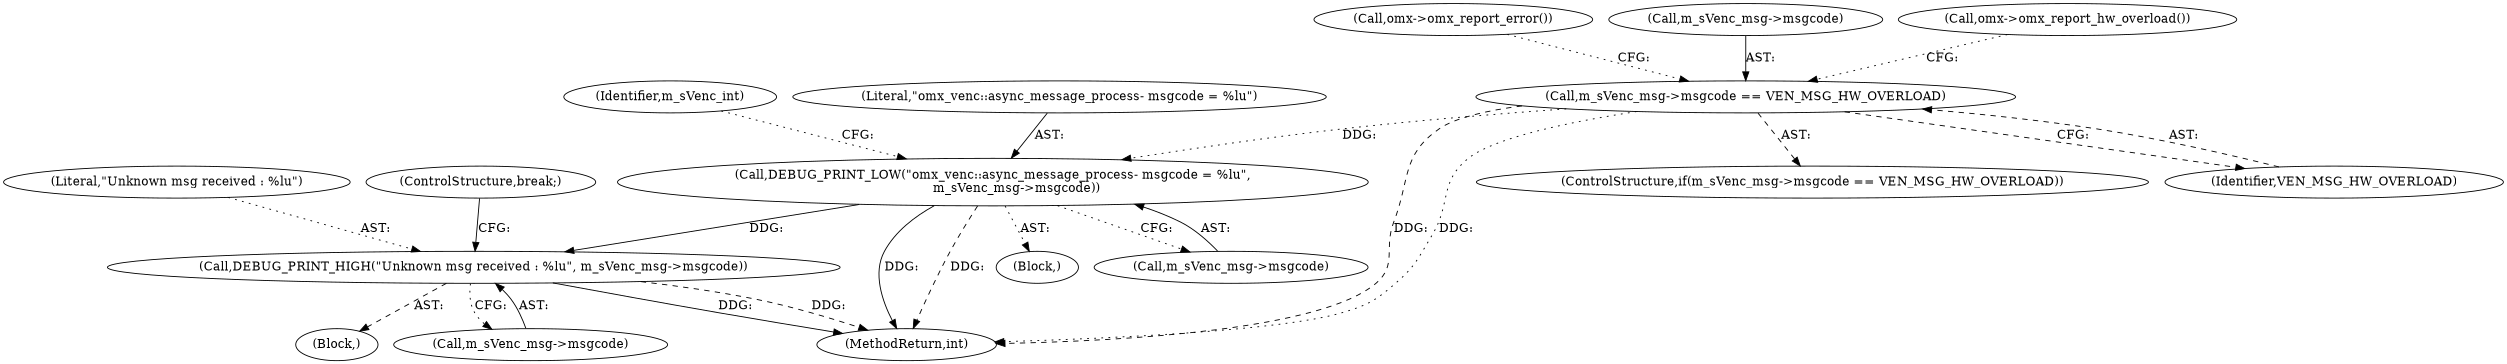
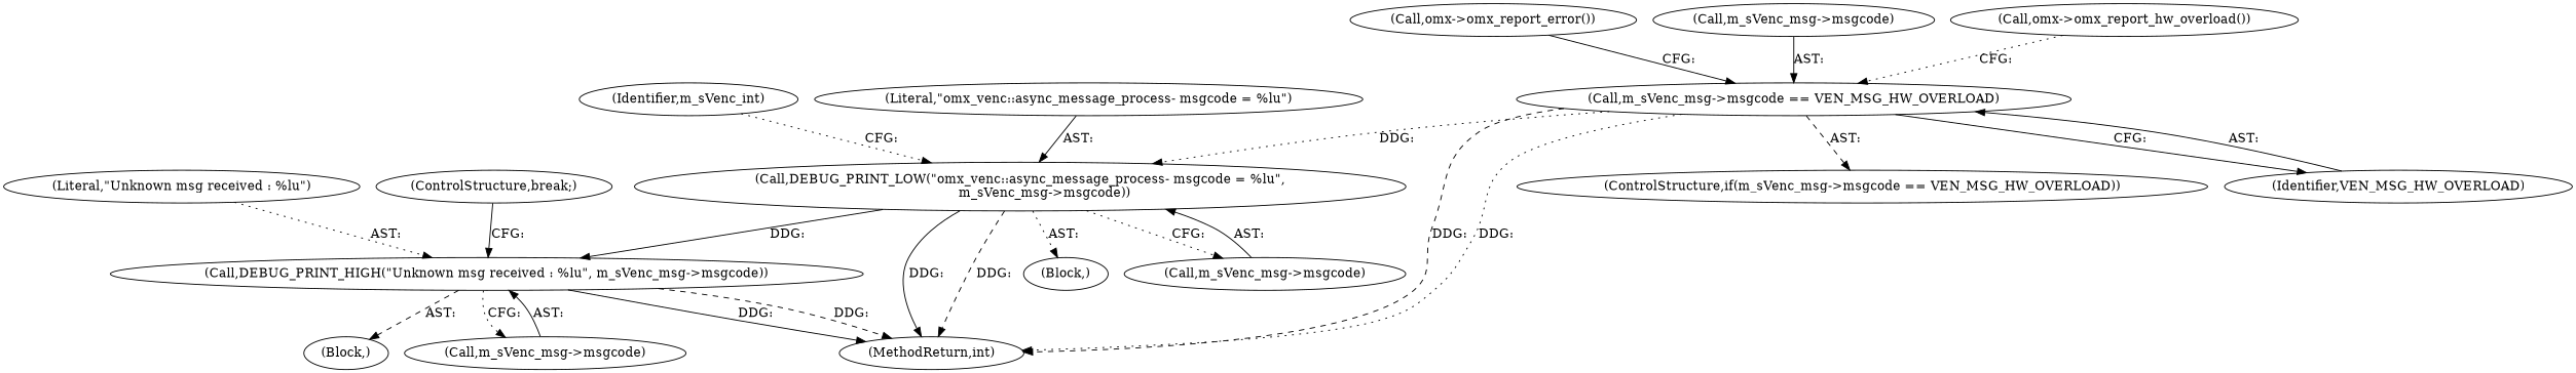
  digraph {
    edge [style=solid]
    n1 [label="(Call,m_sVenc_msg->msgcode == VEN_MSG_HW_OVERLOAD)"]
    n2 [label="(Call,DEBUG_PRINT_LOW(\"omx_venc::async_message_process- msgcode = %lu\",\n            m_sVenc_msg->msgcode))"]
    n3 [label="(MethodReturn,int)"]
    n4 [label="(ControlStructure,if(m_sVenc_msg->msgcode == VEN_MSG_HW_OVERLOAD))"]
    n5 [label="(Identifier,VEN_MSG_HW_OVERLOAD)"]
    n6 [label="(Call,DEBUG_PRINT_HIGH(\"Unknown msg received : %lu\", m_sVenc_msg->msgcode))"]
    n7 [label="(Block,)"]
    n8 [label="(Call,m_sVenc_msg->msgcode)"]
    n9 [label="(Block,)"]
    n10 [label="(Call,m_sVenc_msg->msgcode)"]
    n11 [label="(Literal,\"Unknown msg received : %lu\")"]
    n12 [label="(Call,omx->omx_report_error())"]
    n13 [label="(Identifier,m_sVenc_int)"]
    n14 [label="(Call,m_sVenc_msg->msgcode)"]
    n15 [label="(ControlStructure,break;)"]
    n16 [label="(Literal,\"omx_venc::async_message_process- msgcode = %lu\")"]
    n17 [label="(Call,omx->omx_report_hw_overload())"]
    n1 -> n2 [label="DDG: " style=dotted]
    n1 -> n3 [label="DDG: " style=dashed]
    n1 -> n3 [label="DDG: " style=dotted]
    n1 -> n4 [label="AST: " style=dashed]
-   n1 -> n5 [label="CFG: " style=dashed]
+   n1 -> n5 [label="CFG: "]
    n2 -> n3 [label="DDG: "]
    n2 -> n3 [label="DDG: " style=dashed]
    n2 -> n6 [label="DDG: "]
    n2 -> n7 [label="AST: " style=dotted]
    n2 -> n8 [label="CFG: " style=dotted]
-   n5 -> n1 [label="AST: " style=dashed]
+   n5 -> n1 [label="AST: "]
    n6 -> n3 [label="DDG: "]
    n6 -> n3 [label="DDG: " style=dashed]
    n6 -> n9 [label="AST: " style=dashed]
    n6 -> n10 [label="CFG: " style=dotted]
    n8 -> n2 [label="AST: "]
    n10 -> n6 [label="AST: "]
    n11 -> n6 [label="AST: " style=dotted]
-   n12 -> n1 [label="CFG: " style=dotted]
+   n12 -> n1 [label="CFG: "]
    n13 -> n2 [label="CFG: " style=dotted]
    n14 -> n1 [label="AST: "]
    n15 -> n6 [label="CFG: "]
    n16 -> n2 [label="AST: "]
    n17 -> n1 [label="CFG: " style=dotted]
  }
